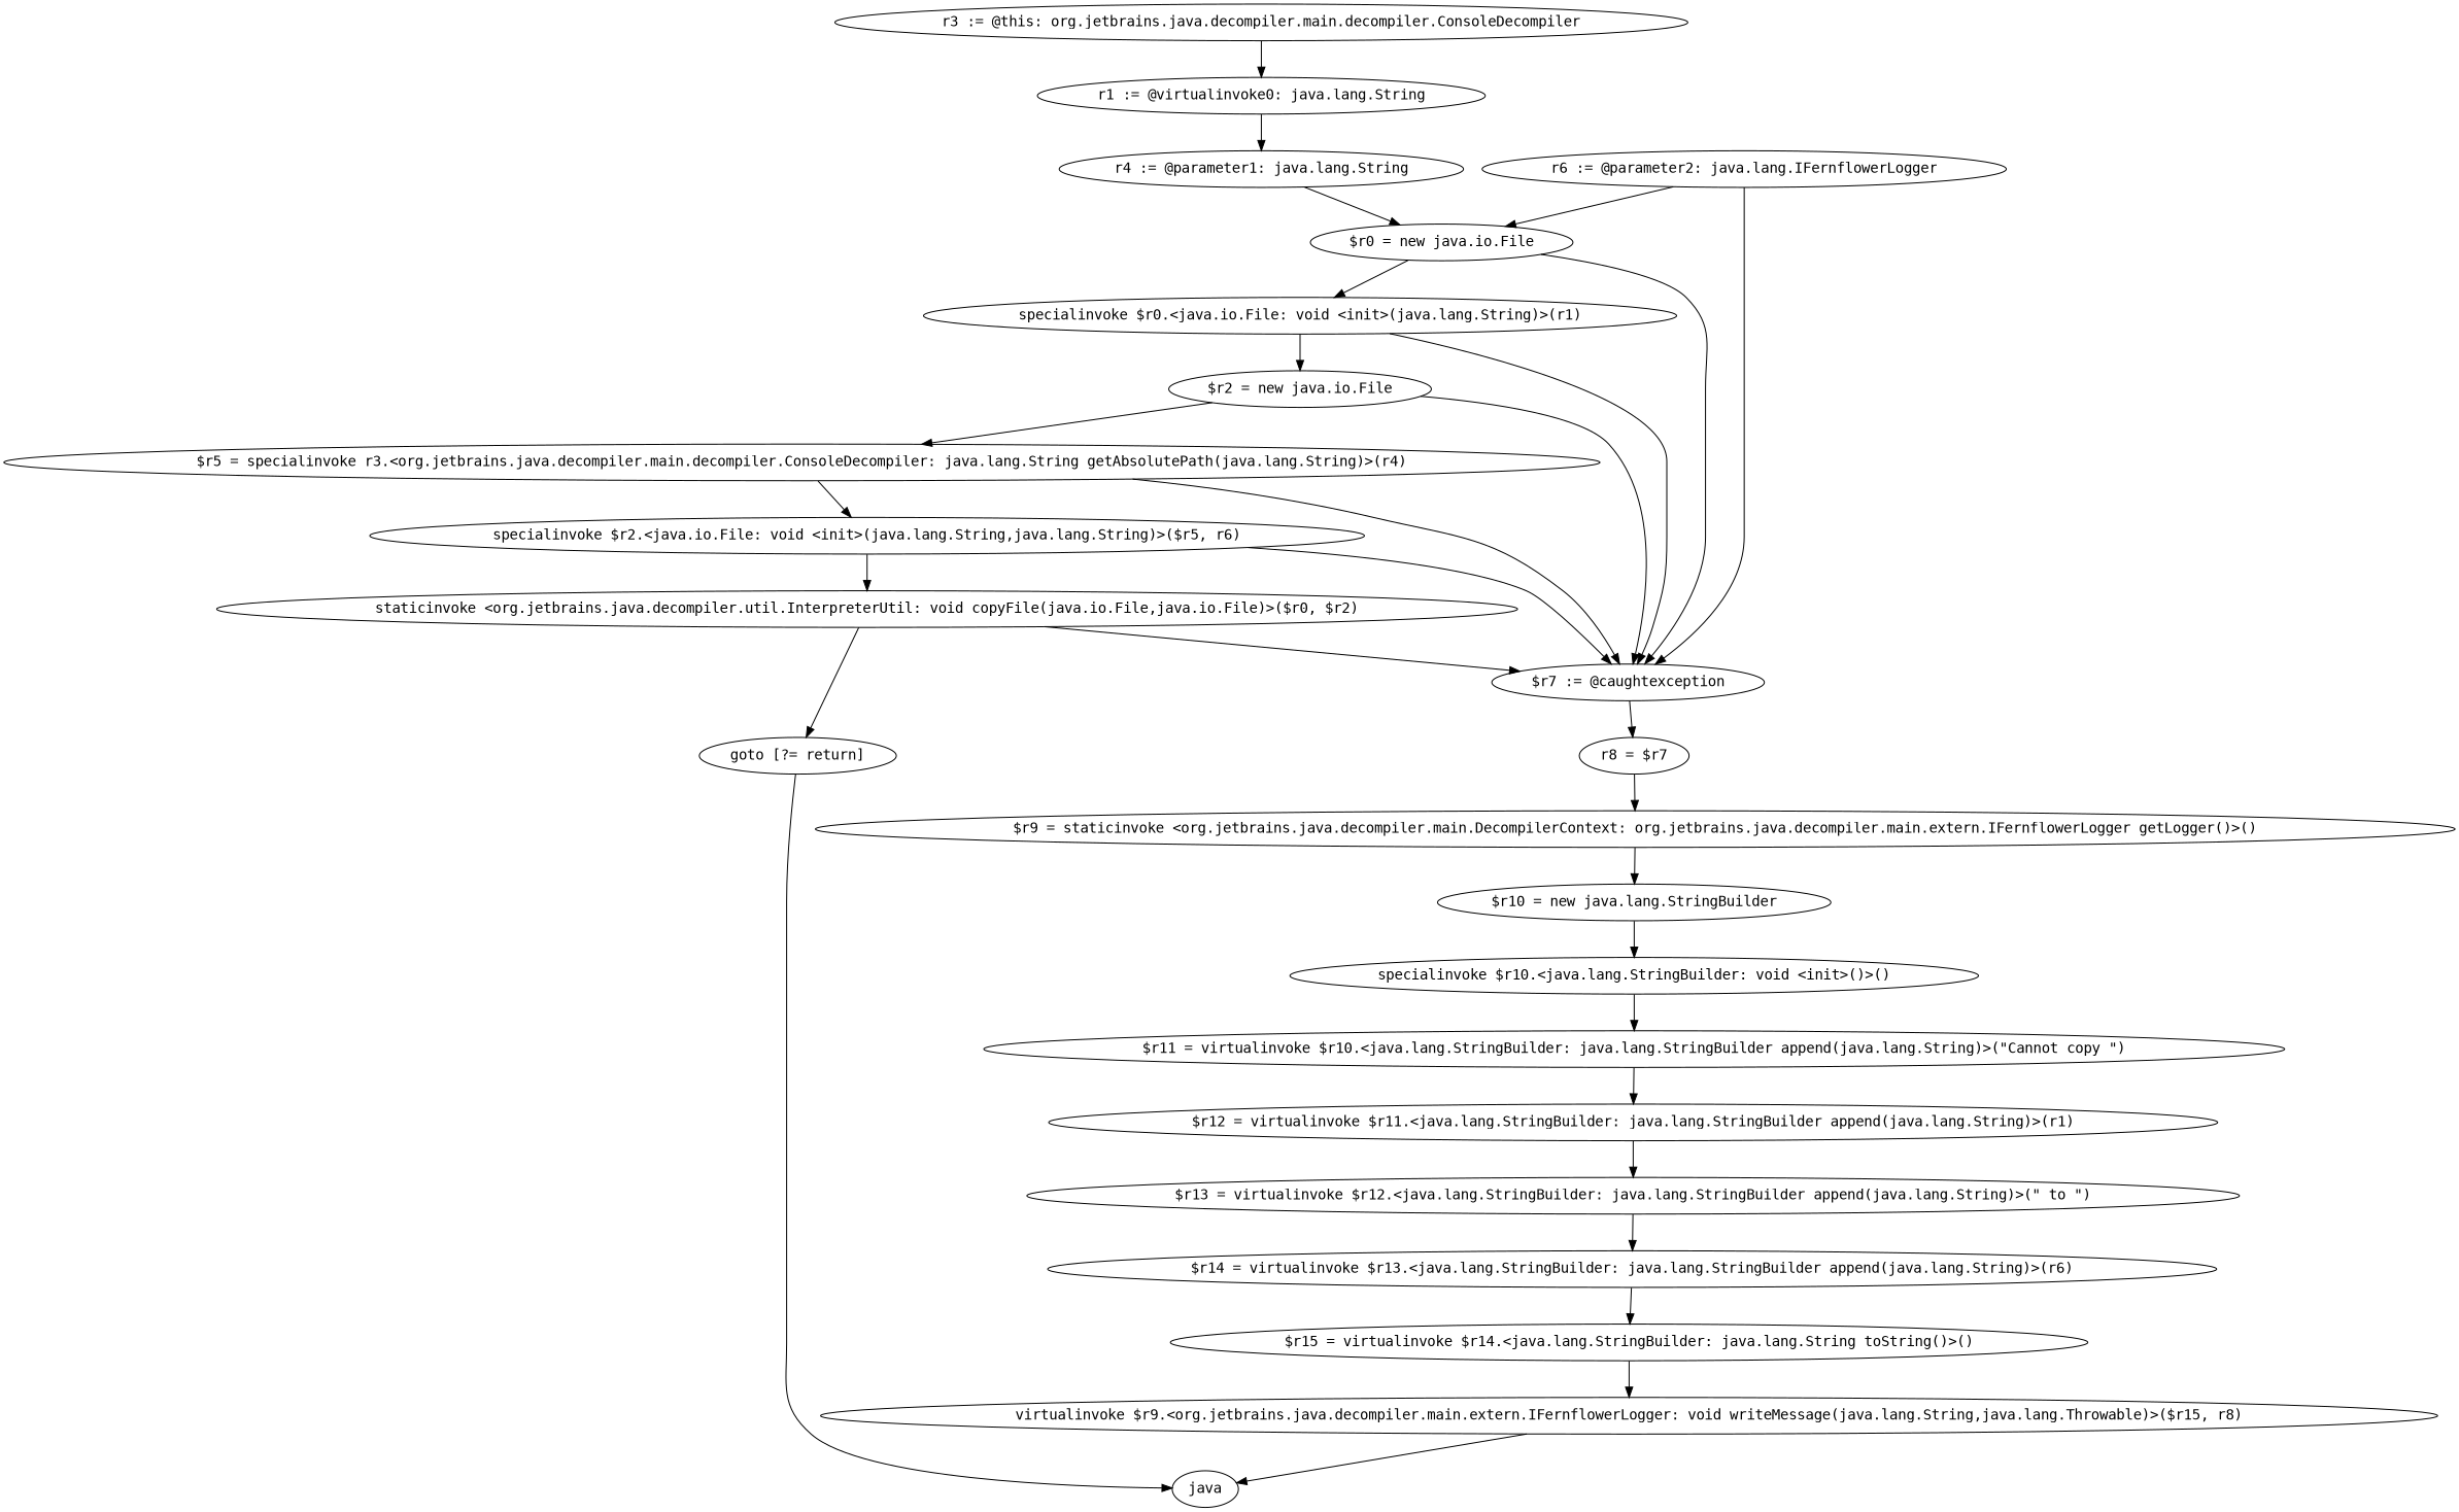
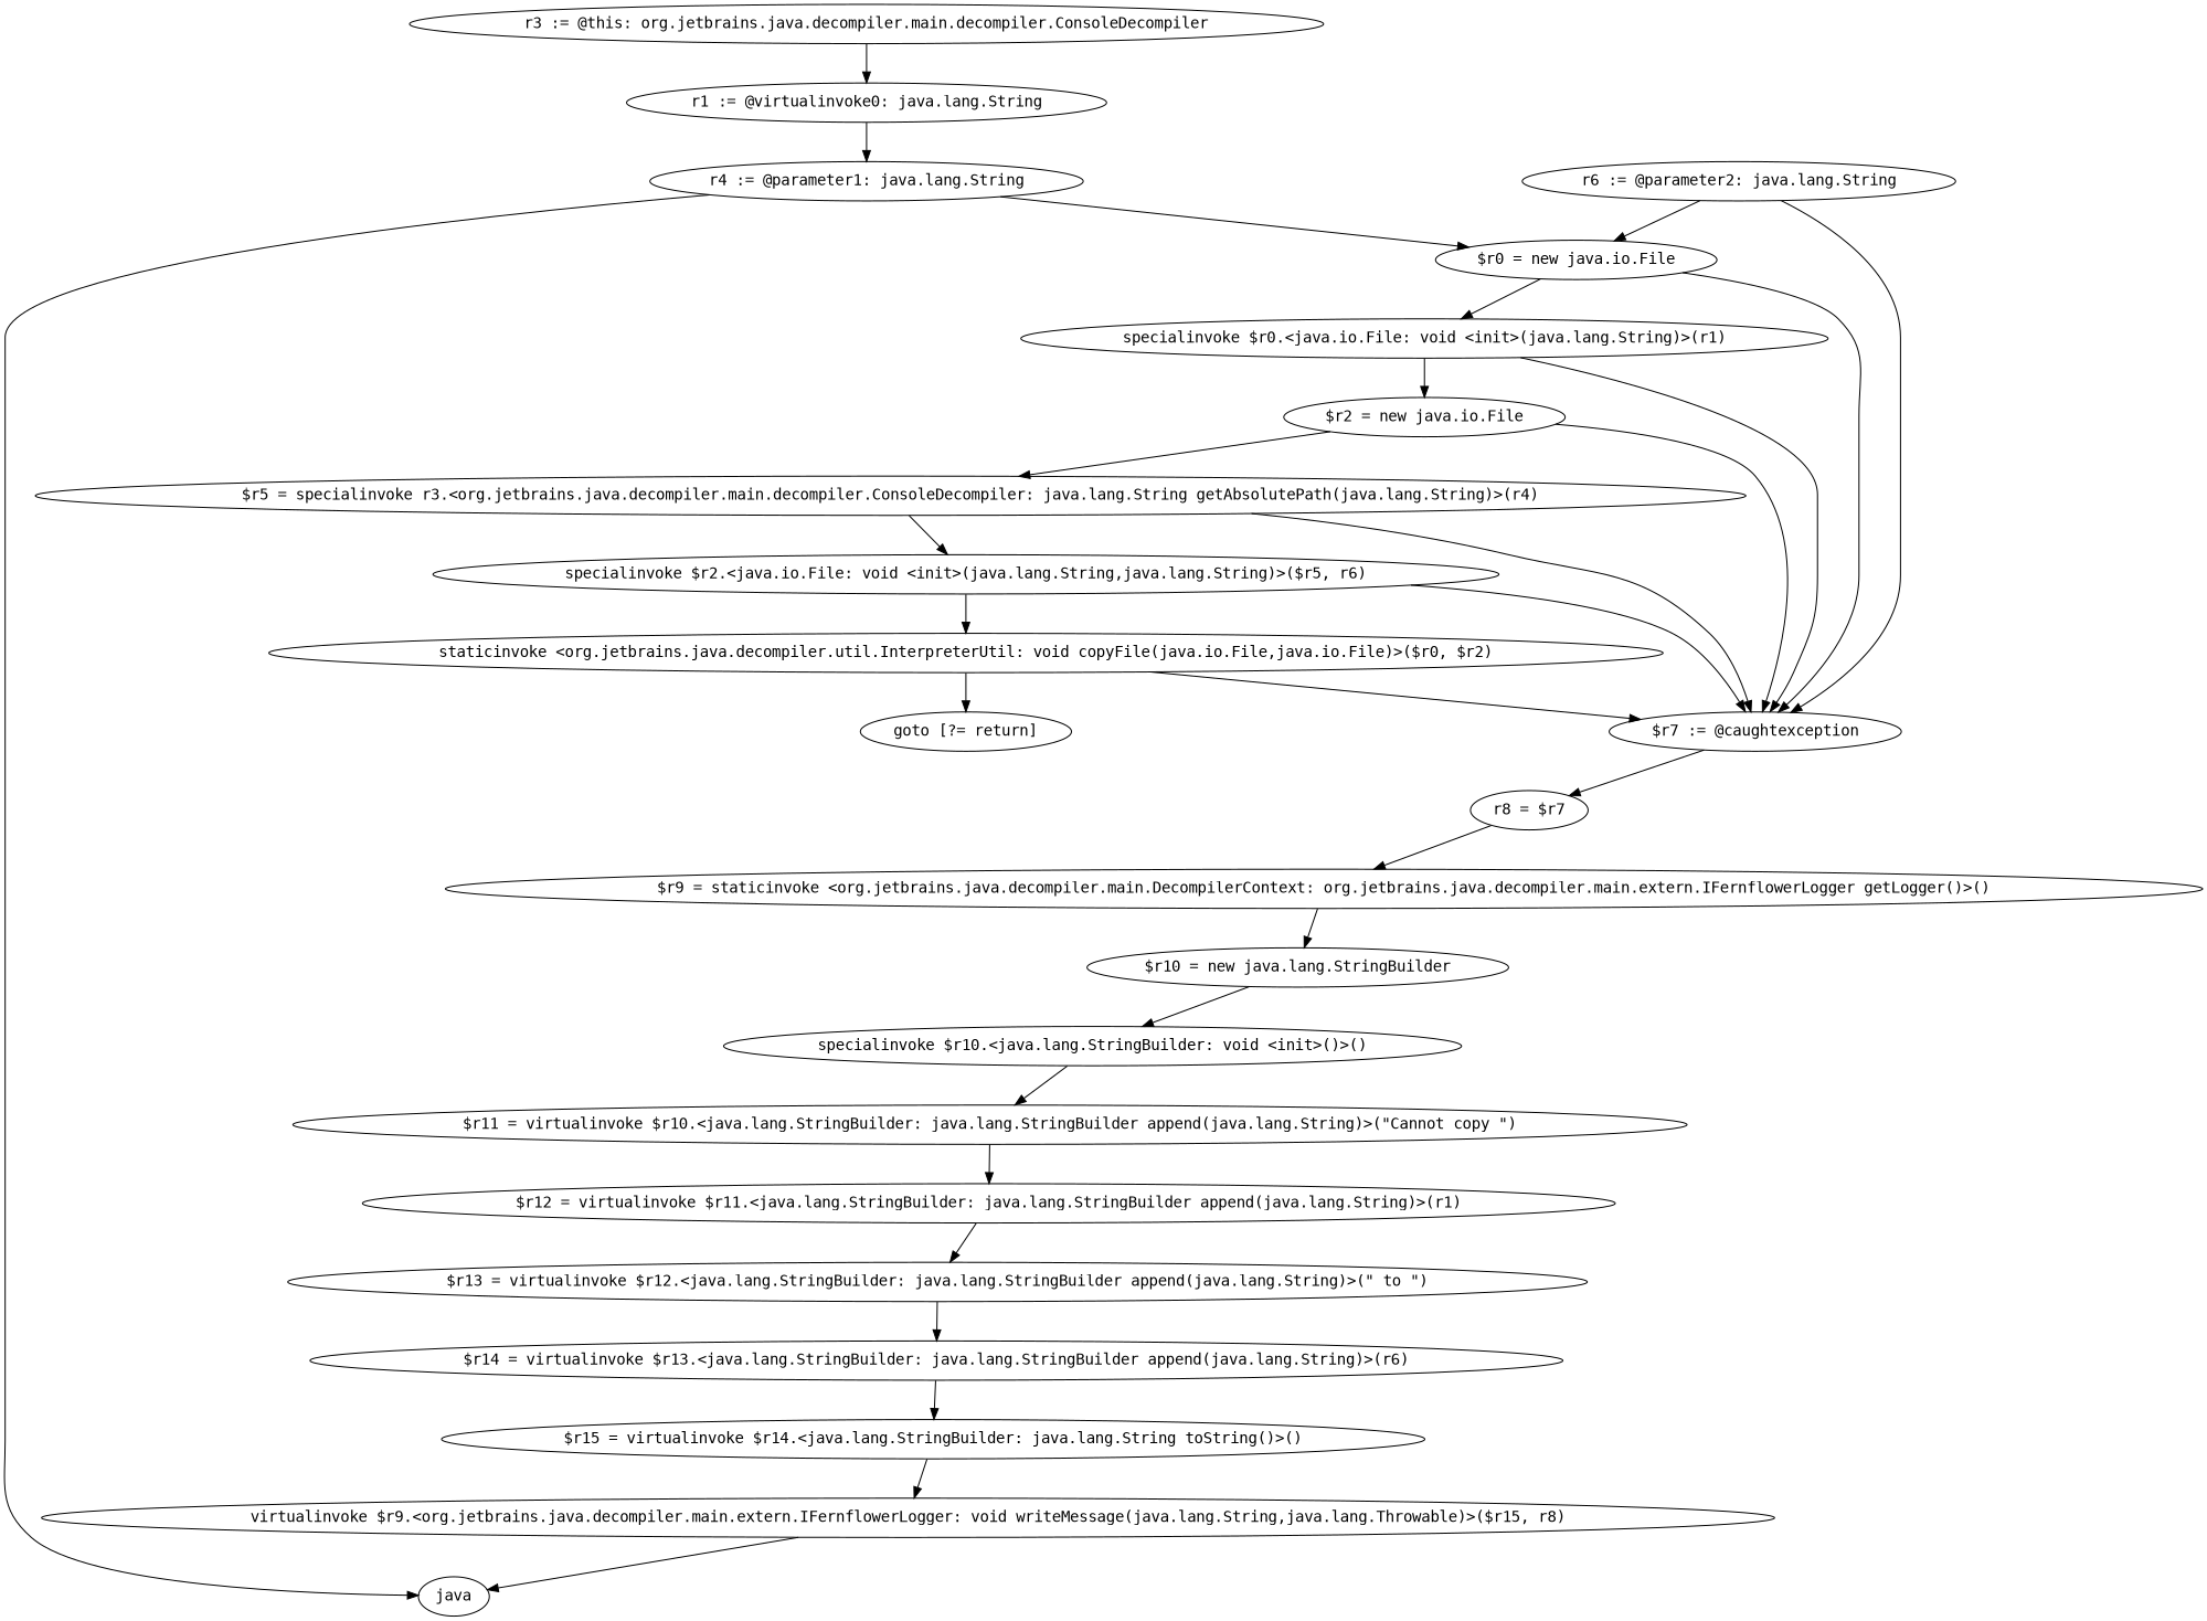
  digraph {
    fontname="DejaVu Sans Mono"
    node [fontname="DejaVu Sans Mono"]
    edge [fontname="DejaVu Sans Mono"]
    n1 [label="r1 := @virtualinvoke0: java.lang.String"]
    "r3 := @this: org.jetbrains.java.decompiler.main.decompiler.ConsoleDecompiler"
    "r4 := @parameter1: java.lang.String"
    "$r0 = new java.io.File"
-   "r6 := @parameter2: java.lang.String" [label="r6 := @parameter2: java.lang.IFernflowerLogger"]
+   "r6 := @parameter2: java.lang.String"
    "$r7 := @caughtexception"
    "specialinvoke $r0.<java.io.File: void <init>(java.lang.String)>(r1)"
    "r8 = $r7"
    "$r2 = new java.io.File"
    "$r5 = specialinvoke r3.<org.jetbrains.java.decompiler.main.decompiler.ConsoleDecompiler: java.lang.String getAbsolutePath(java.lang.String)>(r4)"
    "specialinvoke $r2.<java.io.File: void <init>(java.lang.String,java.lang.String)>($r5, r6)"
    "staticinvoke <org.jetbrains.java.decompiler.util.InterpreterUtil: void copyFile(java.io.File,java.io.File)>($r0, $r2)"
    "goto [?= return]"
    n14 [label=java]
    "$r9 = staticinvoke <org.jetbrains.java.decompiler.main.DecompilerContext: org.jetbrains.java.decompiler.main.extern.IFernflowerLogger getLogger()>()"
    "$r10 = new java.lang.StringBuilder"
    "specialinvoke $r10.<java.lang.StringBuilder: void <init>()>()"
    "$r11 = virtualinvoke $r10.<java.lang.StringBuilder: java.lang.StringBuilder append(java.lang.String)>(\"Cannot copy \")"
    "$r12 = virtualinvoke $r11.<java.lang.StringBuilder: java.lang.StringBuilder append(java.lang.String)>(r1)"
    "$r13 = virtualinvoke $r12.<java.lang.StringBuilder: java.lang.StringBuilder append(java.lang.String)>(\" to \")"
    "$r14 = virtualinvoke $r13.<java.lang.StringBuilder: java.lang.StringBuilder append(java.lang.String)>(r6)"
    "$r15 = virtualinvoke $r14.<java.lang.StringBuilder: java.lang.String toString()>()"
    "virtualinvoke $r9.<org.jetbrains.java.decompiler.main.extern.IFernflowerLogger: void writeMessage(java.lang.String,java.lang.Throwable)>($r15, r8)"
    n1 -> "r4 := @parameter1: java.lang.String"
    "r3 := @this: org.jetbrains.java.decompiler.main.decompiler.ConsoleDecompiler" -> n1
    "r4 := @parameter1: java.lang.String" -> "$r0 = new java.io.File"
    "$r0 = new java.io.File" -> "$r7 := @caughtexception"
    "$r0 = new java.io.File" -> "specialinvoke $r0.<java.io.File: void <init>(java.lang.String)>(r1)"
    "r6 := @parameter2: java.lang.String" -> "$r0 = new java.io.File"
    "r6 := @parameter2: java.lang.String" -> "$r7 := @caughtexception"
    "$r7 := @caughtexception" -> "r8 = $r7"
    "specialinvoke $r0.<java.io.File: void <init>(java.lang.String)>(r1)" -> "$r7 := @caughtexception"
    "specialinvoke $r0.<java.io.File: void <init>(java.lang.String)>(r1)" -> "$r2 = new java.io.File"
    "r8 = $r7" -> "$r9 = staticinvoke <org.jetbrains.java.decompiler.main.DecompilerContext: org.jetbrains.java.decompiler.main.extern.IFernflowerLogger getLogger()>()"
    "$r2 = new java.io.File" -> "$r7 := @caughtexception"
    "$r2 = new java.io.File" -> "$r5 = specialinvoke r3.<org.jetbrains.java.decompiler.main.decompiler.ConsoleDecompiler: java.lang.String getAbsolutePath(java.lang.String)>(r4)"
    "$r5 = specialinvoke r3.<org.jetbrains.java.decompiler.main.decompiler.ConsoleDecompiler: java.lang.String getAbsolutePath(java.lang.String)>(r4)" -> "$r7 := @caughtexception"
    "$r5 = specialinvoke r3.<org.jetbrains.java.decompiler.main.decompiler.ConsoleDecompiler: java.lang.String getAbsolutePath(java.lang.String)>(r4)" -> "specialinvoke $r2.<java.io.File: void <init>(java.lang.String,java.lang.String)>($r5, r6)"
    "specialinvoke $r2.<java.io.File: void <init>(java.lang.String,java.lang.String)>($r5, r6)" -> "$r7 := @caughtexception"
    "specialinvoke $r2.<java.io.File: void <init>(java.lang.String,java.lang.String)>($r5, r6)" -> "staticinvoke <org.jetbrains.java.decompiler.util.InterpreterUtil: void copyFile(java.io.File,java.io.File)>($r0, $r2)"
    "staticinvoke <org.jetbrains.java.decompiler.util.InterpreterUtil: void copyFile(java.io.File,java.io.File)>($r0, $r2)" -> "$r7 := @caughtexception"
    "staticinvoke <org.jetbrains.java.decompiler.util.InterpreterUtil: void copyFile(java.io.File,java.io.File)>($r0, $r2)" -> "goto [?= return]"
-   "goto [?= return]" -> n14
+   "r4 := @parameter1: java.lang.String" -> n14
    "$r9 = staticinvoke <org.jetbrains.java.decompiler.main.DecompilerContext: org.jetbrains.java.decompiler.main.extern.IFernflowerLogger getLogger()>()" -> "$r10 = new java.lang.StringBuilder"
    "$r10 = new java.lang.StringBuilder" -> "specialinvoke $r10.<java.lang.StringBuilder: void <init>()>()"
    "specialinvoke $r10.<java.lang.StringBuilder: void <init>()>()" -> "$r11 = virtualinvoke $r10.<java.lang.StringBuilder: java.lang.StringBuilder append(java.lang.String)>(\"Cannot copy \")"
    "$r11 = virtualinvoke $r10.<java.lang.StringBuilder: java.lang.StringBuilder append(java.lang.String)>(\"Cannot copy \")" -> "$r12 = virtualinvoke $r11.<java.lang.StringBuilder: java.lang.StringBuilder append(java.lang.String)>(r1)"
    "$r12 = virtualinvoke $r11.<java.lang.StringBuilder: java.lang.StringBuilder append(java.lang.String)>(r1)" -> "$r13 = virtualinvoke $r12.<java.lang.StringBuilder: java.lang.StringBuilder append(java.lang.String)>(\" to \")"
    "$r13 = virtualinvoke $r12.<java.lang.StringBuilder: java.lang.StringBuilder append(java.lang.String)>(\" to \")" -> "$r14 = virtualinvoke $r13.<java.lang.StringBuilder: java.lang.StringBuilder append(java.lang.String)>(r6)"
    "$r14 = virtualinvoke $r13.<java.lang.StringBuilder: java.lang.StringBuilder append(java.lang.String)>(r6)" -> "$r15 = virtualinvoke $r14.<java.lang.StringBuilder: java.lang.String toString()>()"
    "$r15 = virtualinvoke $r14.<java.lang.StringBuilder: java.lang.String toString()>()" -> "virtualinvoke $r9.<org.jetbrains.java.decompiler.main.extern.IFernflowerLogger: void writeMessage(java.lang.String,java.lang.Throwable)>($r15, r8)"
    "virtualinvoke $r9.<org.jetbrains.java.decompiler.main.extern.IFernflowerLogger: void writeMessage(java.lang.String,java.lang.Throwable)>($r15, r8)" -> n14
  }
